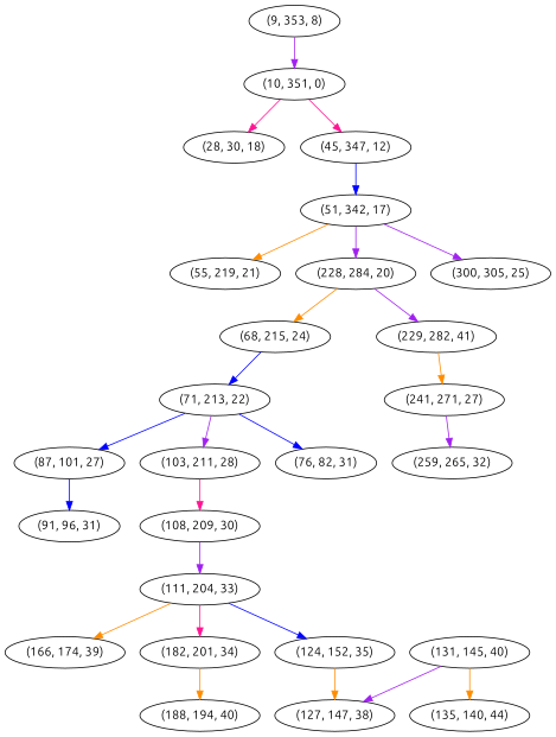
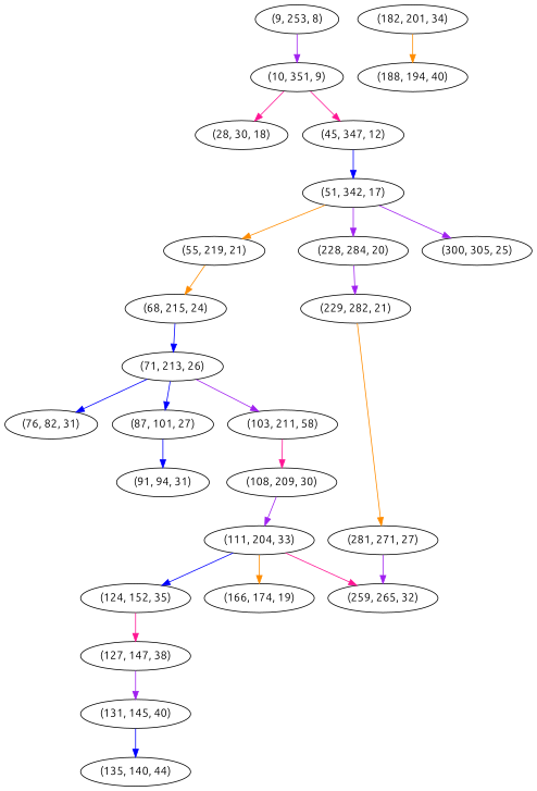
  digraph {
    fontname=Ubuntu
    node [fontname=Ubuntu]
    edge [color=purple fontname=Ubuntu]
-   "(9, 353, 8)"
-   "(10, 351, 9)" [label="(10, 351, 0)"]
+   "(9, 353, 8)" [label="(9, 253, 8)"]
+   "(10, 351, 9)"
    "(28, 30, 18)"
    "(45, 347, 12)"
    "(51, 342, 17)"
    "(55, 219, 21)"
    "(228, 284, 20)"
    "(300, 305, 25)"
    "(68, 215, 24)"
-   "(229, 282, 21)" [label="(229, 282, 41)"]
-   "(71, 213, 26)" [label="(71, 213, 22)"]
+   "(229, 282, 21)"
+   "(71, 213, 26)"
    "(76, 82, 31)"
    "(87, 101, 27)"
-   "(103, 211, 28)"
-   "(91, 96, 31)"
+   "(103, 211, 28)" [label="(103, 211, 58)"]
+   "(91, 96, 31)" [label="(91, 94, 31)"]
    "(108, 209, 30)"
    "(111, 204, 33)"
    "(124, 152, 35)"
-   "(166, 174, 39)"
+   "(166, 174, 39)" [label="(166, 174, 19)"]
    "(182, 201, 34)"
    "(127, 147, 38)"
    "(188, 194, 40)"
    "(131, 145, 40)"
    "(135, 140, 44)"
-   "(241, 271, 27)"
+   "(241, 271, 27)" [label="(281, 271, 27)"]
    "(259, 265, 32)"
    "(9, 353, 8)" -> "(10, 351, 9)"
    "(10, 351, 9)" -> "(28, 30, 18)" [color=deeppink]
    "(10, 351, 9)" -> "(45, 347, 12)" [color=deeppink]
    "(45, 347, 12)" -> "(51, 342, 17)" [color=blue]
    "(51, 342, 17)" -> "(55, 219, 21)" [color=darkorange]
    "(51, 342, 17)" -> "(228, 284, 20)"
    "(51, 342, 17)" -> "(300, 305, 25)"
-   "(228, 284, 20)" -> "(68, 215, 24)" [color=darkorange]
+   "(55, 219, 21)" -> "(68, 215, 24)" [color=darkorange]
    "(228, 284, 20)" -> "(229, 282, 21)"
    "(68, 215, 24)" -> "(71, 213, 26)" [color=blue]
    "(229, 282, 21)" -> "(241, 271, 27)" [color=darkorange]
    "(71, 213, 26)" -> "(76, 82, 31)" [color=blue]
    "(71, 213, 26)" -> "(87, 101, 27)" [color=blue]
    "(71, 213, 26)" -> "(103, 211, 28)"
    "(87, 101, 27)" -> "(91, 96, 31)" [color=blue]
    "(103, 211, 28)" -> "(108, 209, 30)" [color=deeppink]
    "(108, 209, 30)" -> "(111, 204, 33)"
    "(111, 204, 33)" -> "(124, 152, 35)" [color=blue]
    "(111, 204, 33)" -> "(166, 174, 39)" [color=darkorange]
-   "(111, 204, 33)" -> "(182, 201, 34)" [color=deeppink]
-   "(124, 152, 35)" -> "(127, 147, 38)" [color=darkorange]
+   "(111, 204, 33)" -> "(259, 265, 32)" [color=deeppink]
+   "(124, 152, 35)" -> "(127, 147, 38)" [color=deeppink]
    "(182, 201, 34)" -> "(188, 194, 40)" [color=darkorange]
-   "(131, 145, 40)" -> "(127, 147, 38)"
-   "(131, 145, 40)" -> "(135, 140, 44)" [color=darkorange]
+   "(127, 147, 38)" -> "(131, 145, 40)"
+   "(131, 145, 40)" -> "(135, 140, 44)" [color=blue]
    "(241, 271, 27)" -> "(259, 265, 32)"
  }
